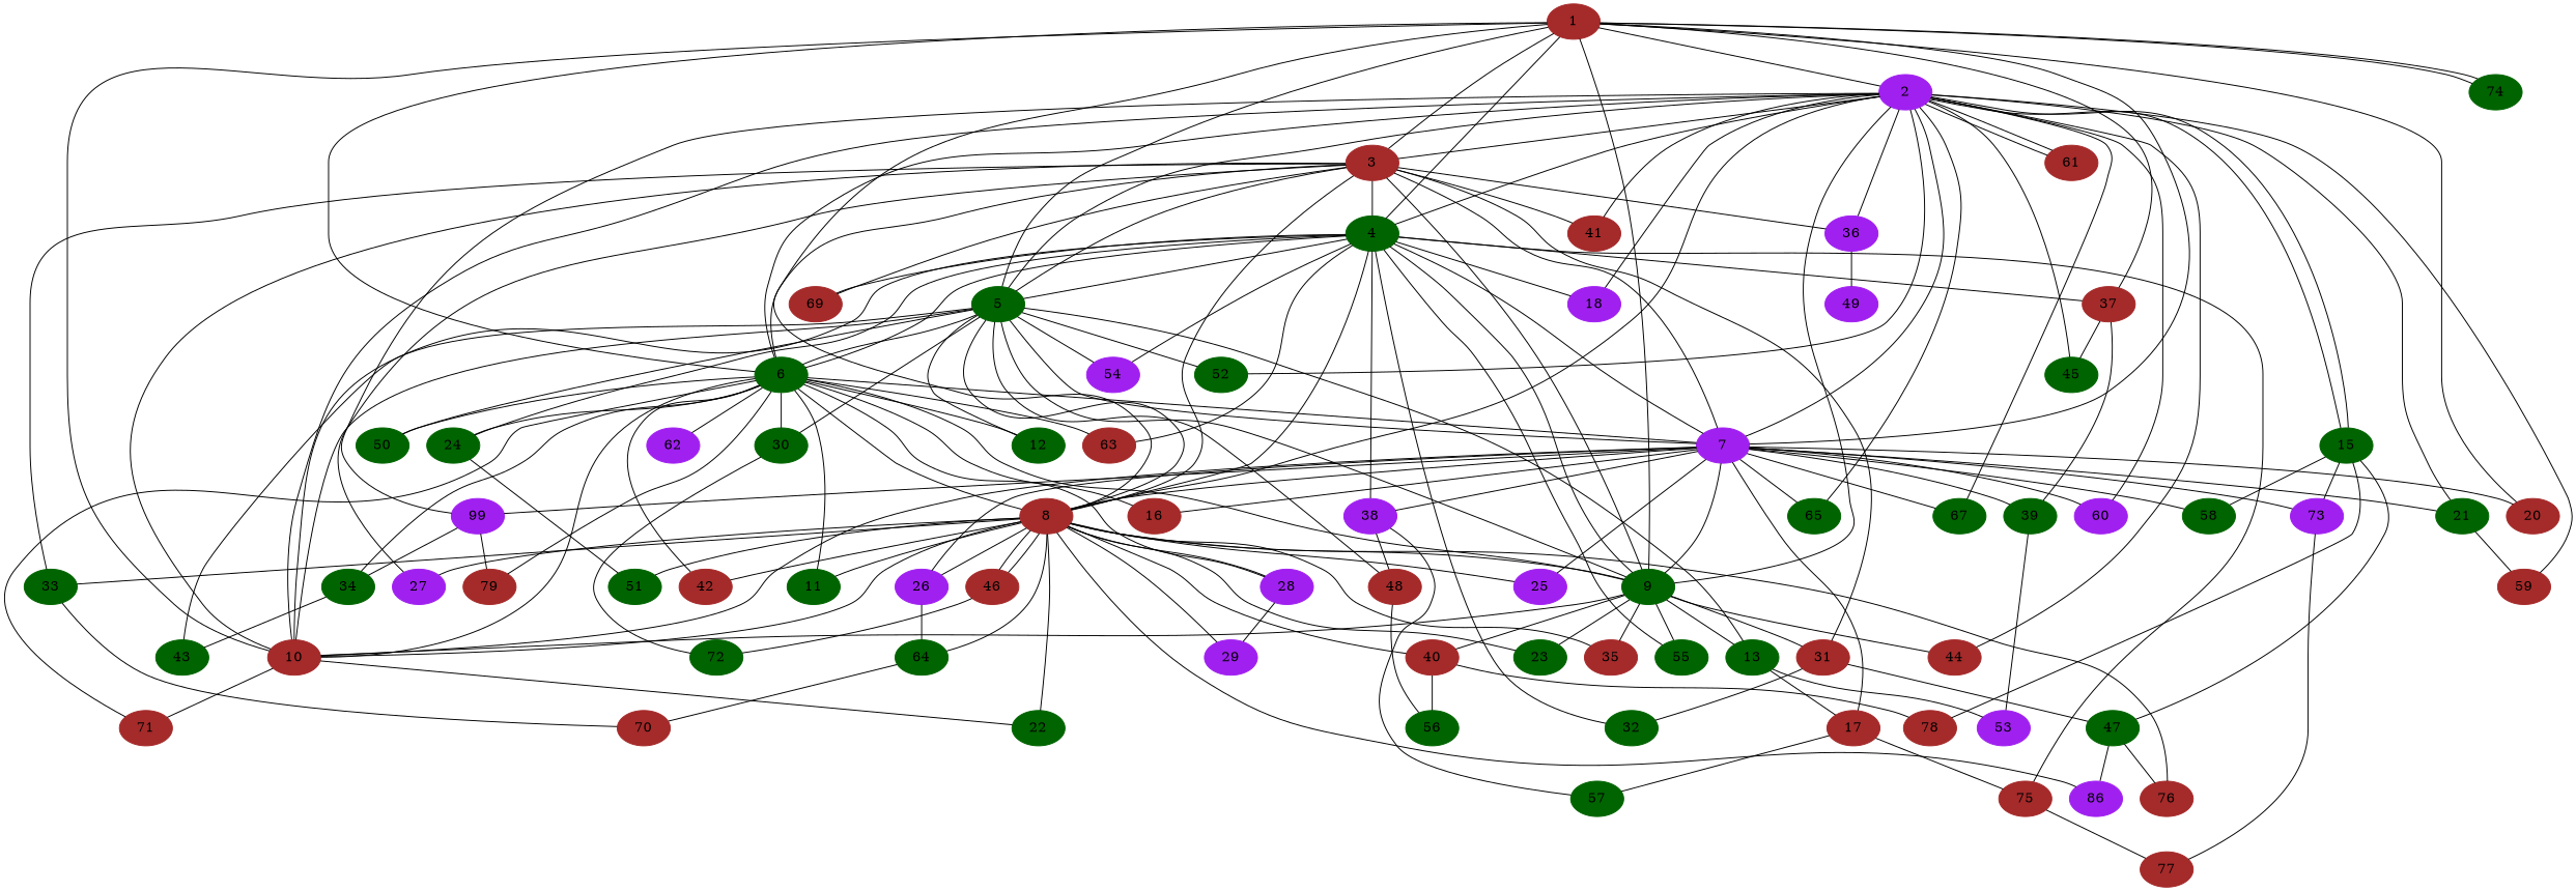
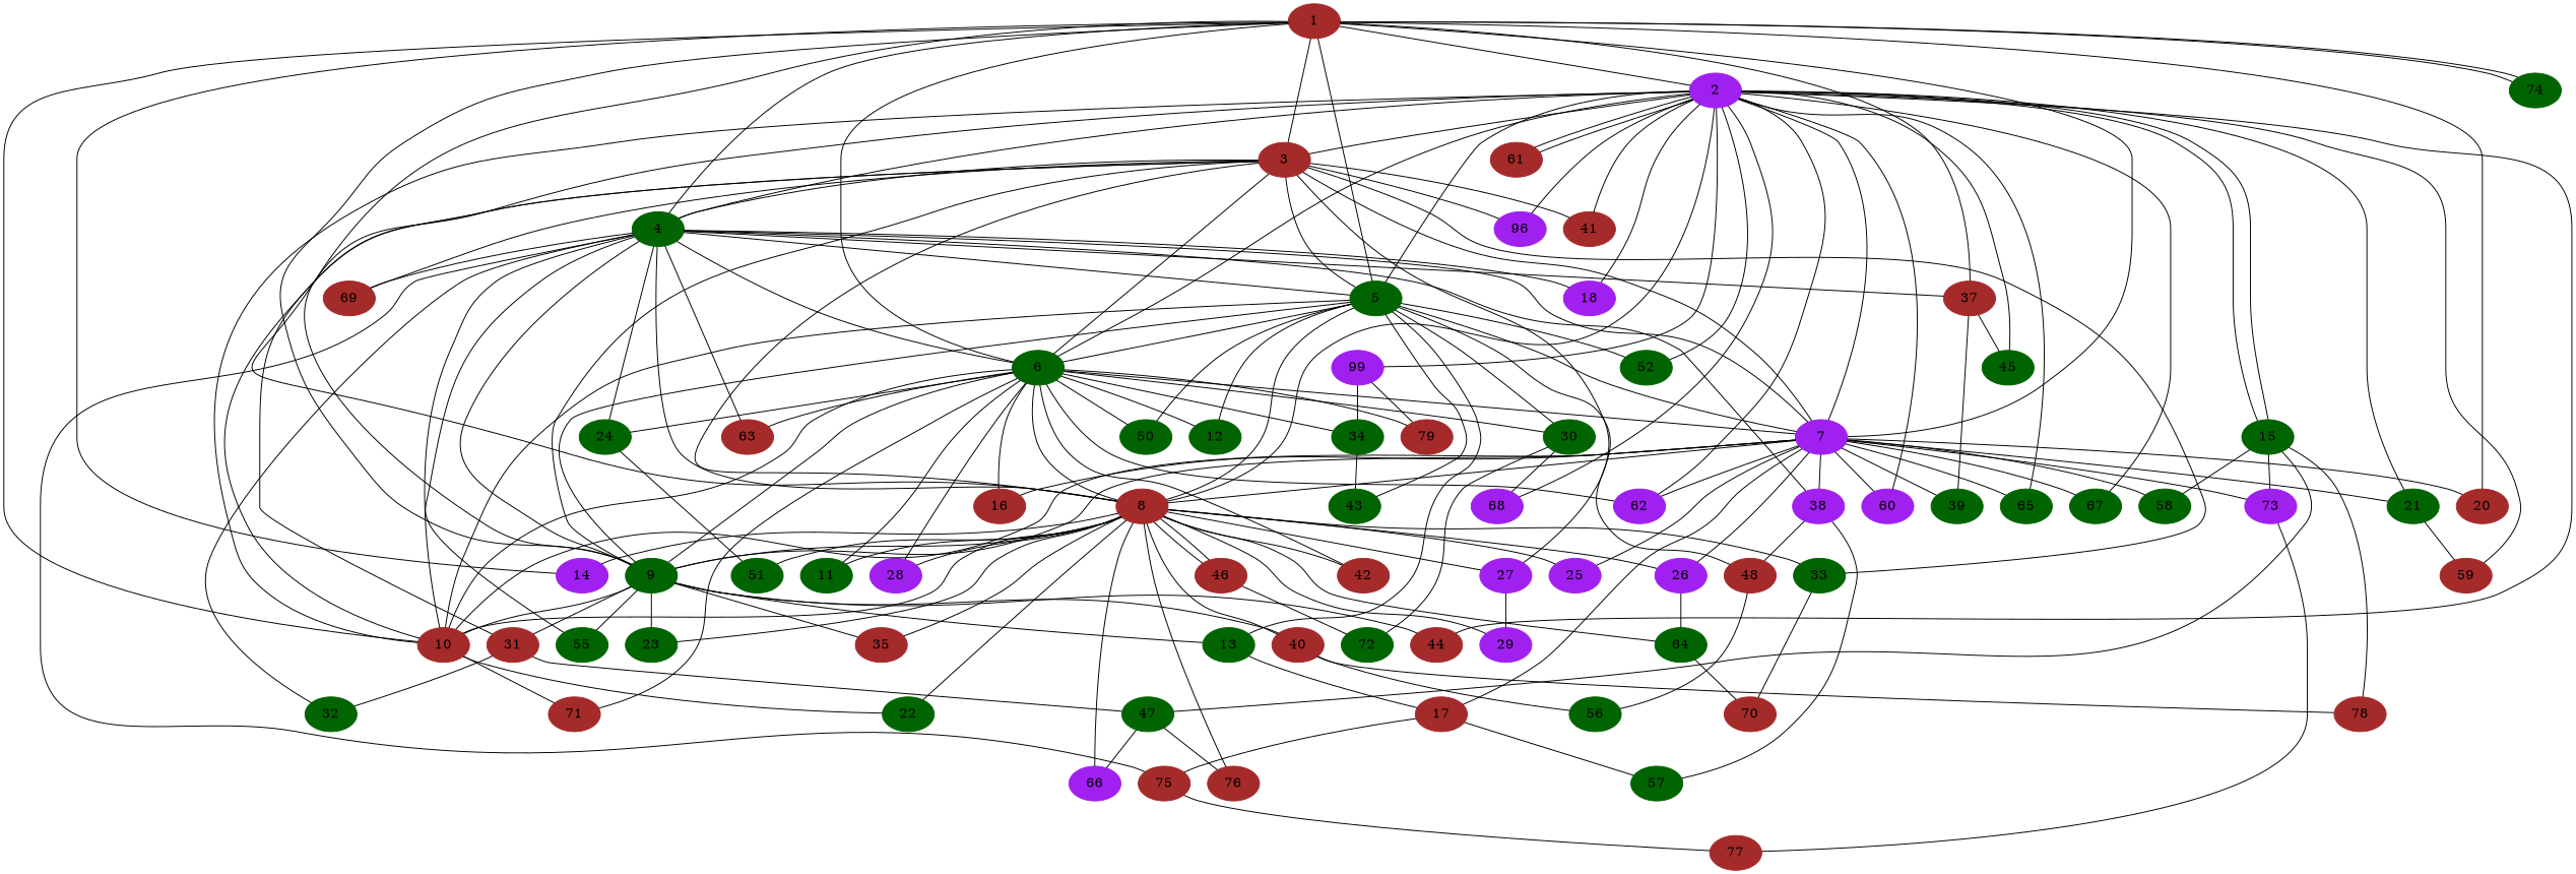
  graph {
    node [color=darkgreen style=filled]
    1 [color=brown]
    2 [color=purple]
    3 [color=brown]
    4
    5
    6
    7 [color=purple]
    8 [color=brown]
    9
    10 [color=brown]
+   14 [color=purple]
    20 [color=brown]
    37 [color=brown]
    74
    15
    18 [color=purple]
    n17 [color=purple label=99]
    21
-   36 [color=purple]
+   36 [color=purple label=96]
    41 [color=brown]
    44 [color=brown]
    45
    52
    59 [color=brown]
    60 [color=purple]
    61 [color=brown]
    62 [color=purple]
    65
    67
+   68 [color=purple]
    27 [color=purple]
    31 [color=brown]
    33
    69 [color=brown]
    24
    32
    38 [color=purple]
-   54 [color=purple]
    55
    63 [color=brown]
    75 [color=brown]
    12
    13
    30
    43
    48 [color=brown]
    50
    11
    16 [color=brown]
    28 [color=purple]
    34
    42 [color=brown]
    71 [color=brown]
    79 [color=brown]
    17 [color=brown]
    25 [color=purple]
    26 [color=purple]
    39
    58
    73 [color=purple]
    22
    23
    29 [color=purple]
    35 [color=brown]
    40 [color=brown]
    46 [color=brown]
    51
    64
-   66 [color=purple label=86]
+   66 [color=purple]
    76 [color=brown]
    47
    78 [color=brown]
-   49 [color=purple]
    70 [color=brown]
    57
    77 [color=brown]
-   53 [color=purple]
    72
    56
    1 -- 2
    1 -- 3
    1 -- 4
    1 -- 5
    1 -- 6
    1 -- 7
    1 -- 8
    1 -- 9
    1 -- 10
+   1 -- 14
    1 -- 20
    1 -- 37
    1 -- 74
    1 -- 74
    2 -- 3
    2 -- 4
    2 -- 5
    2 -- 6
    2 -- 7
    2 -- 8
    2 -- 9
    2 -- 10
    2 -- 15
    2 -- 15
    2 -- 18
    2 -- n17
    2 -- 21
    2 -- 36
    2 -- 41
    2 -- 44
    2 -- 45
    2 -- 52
    2 -- 59
    2 -- 60
    2 -- 61
    2 -- 61
+   2 -- 62
    2 -- 65
    2 -- 67
+   2 -- 68
    3 -- 4
    3 -- 5
    3 -- 6
    3 -- 7
    3 -- 8
    3 -- 9
    3 -- 10
    3 -- 36
    3 -- 41
    3 -- 27
    3 -- 31
    3 -- 33
    3 -- 69
    4 -- 5
    4 -- 6
    4 -- 7
    4 -- 8
    4 -- 9
    4 -- 10
    4 -- 37
    4 -- 18
    4 -- 69
    4 -- 24
    4 -- 32
    4 -- 38
-   4 -- 54
    4 -- 55
    4 -- 63
    4 -- 75
    5 -- 6
    5 -- 7
    5 -- 8
    5 -- 9
    5 -- 10
    5 -- 52
-   5 -- 54
    5 -- 12
    5 -- 13
    5 -- 30
    5 -- 43
    5 -- 48
    5 -- 50
    6 -- 7
    6 -- 8
    6 -- 9
    6 -- 10
    6 -- 62
    6 -- 24
    6 -- 63
    6 -- 12
    6 -- 30
    6 -- 50
    6 -- 11
    6 -- 16
    6 -- 28
    6 -- 34
    6 -- 42
    6 -- 71
    6 -- 79
    7 -- 8
    7 -- 9
    7 -- 10
    7 -- 20
-   7 -- n17
+   7 -- 62
    7 -- 21
    7 -- 60
    7 -- 65
    7 -- 67
    7 -- 38
    7 -- 16
    7 -- 17
    7 -- 25
    7 -- 26
    7 -- 39
    7 -- 58
    7 -- 73
    8 -- 9
    8 -- 10
+   8 -- 14
    8 -- 27
    8 -- 33
    8 -- 11
    8 -- 28
    8 -- 42
    8 -- 25
    8 -- 26
    8 -- 22
    8 -- 23
    8 -- 29
    8 -- 35
    8 -- 40
    8 -- 46
    8 -- 46
    8 -- 51
    8 -- 64
    8 -- 66
    8 -- 76
    9 -- 10
    9 -- 44
    9 -- 31
    9 -- 55
    9 -- 13
    9 -- 23
    9 -- 35
    9 -- 40
    10 -- 71
    10 -- 22
    37 -- 45
    37 -- 39
    15 -- 58
    15 -- 73
    15 -- 47
    15 -- 78
    n17 -- 34
    n17 -- 79
    21 -- 59
-   36 -- 49
    31 -- 32
    31 -- 47
    33 -- 70
    24 -- 51
    38 -- 48
    38 -- 57
    75 -- 77
    13 -- 17
-   13 -- 53
+   30 -- 68
    30 -- 72
    48 -- 56
-   28 -- 29
+   27 -- 29
    34 -- 43
    17 -- 75
    17 -- 57
    26 -- 64
-   39 -- 53
    73 -- 77
    40 -- 78
    40 -- 56
    46 -- 72
    64 -- 70
    47 -- 66
    47 -- 76
  }
